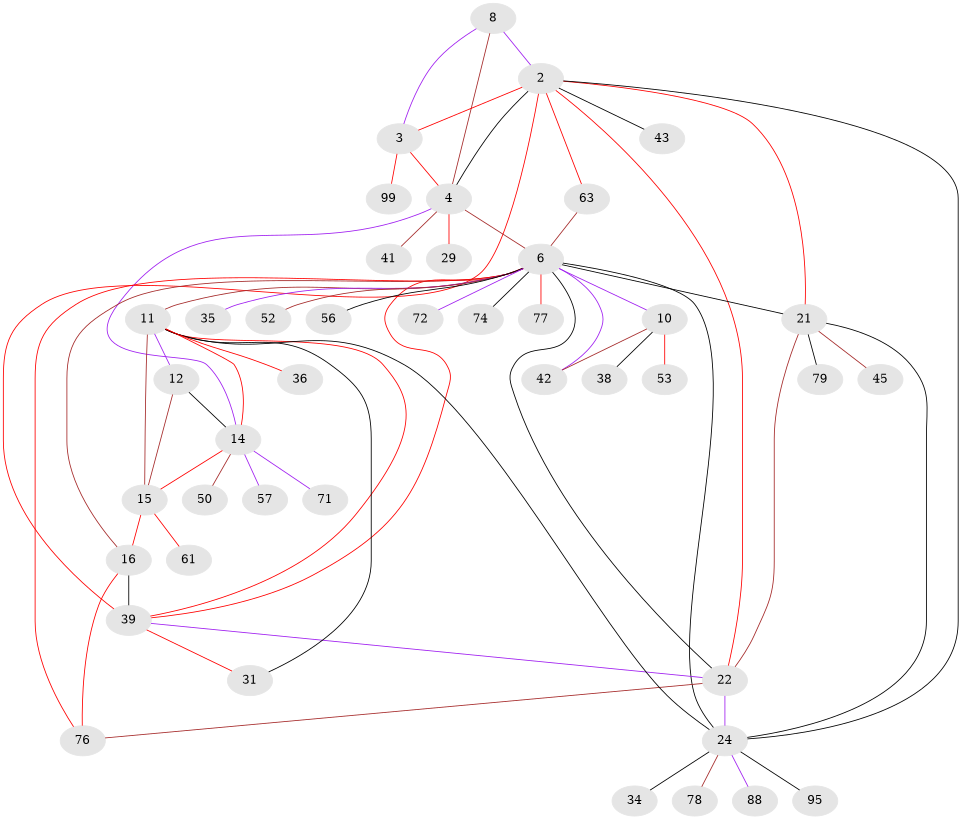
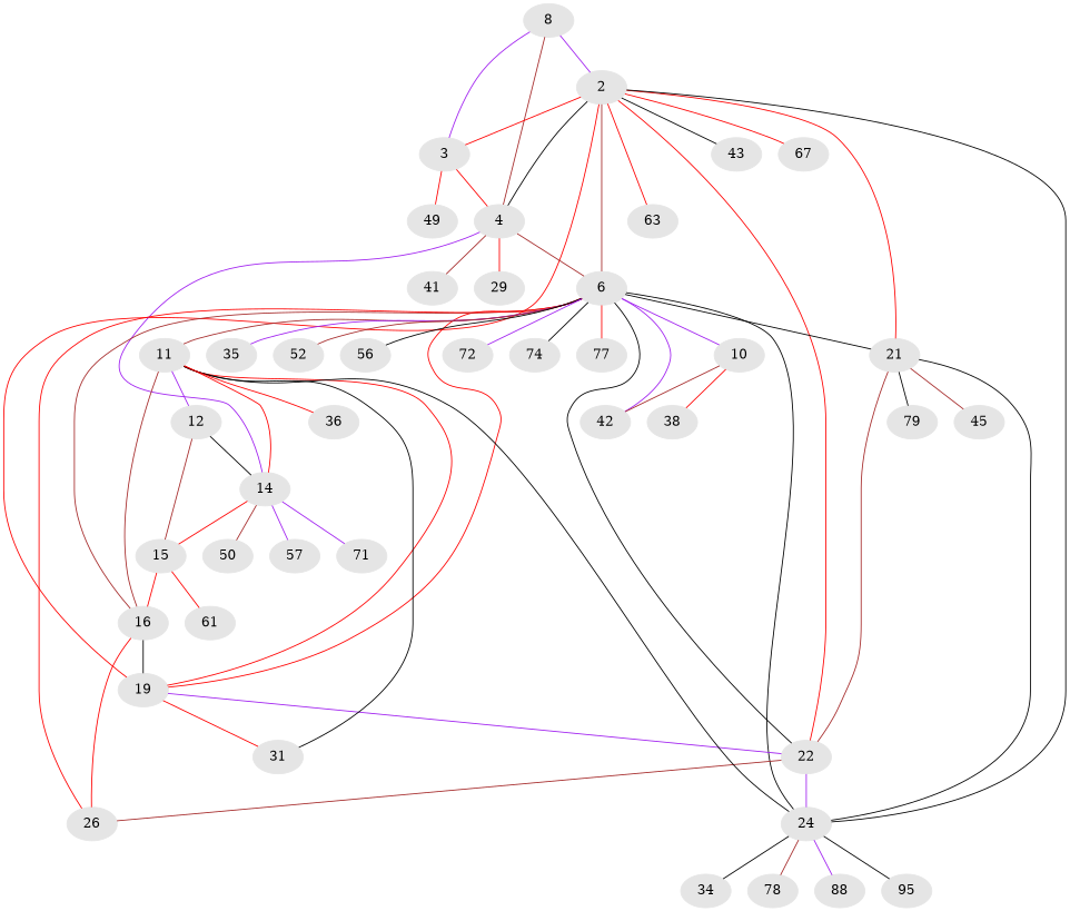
  graph {
    node [color=gray90 style=filled]
    edge [color=red]
    n1 [label=8 super="+39+32+91"]
    2 [super="+5+47+25"]
    3
    4
    6 [super="+101+51+8+7"]
-   19 [super="+20+104+44+58" label=39]
+   19 [super="+20+104+44+58"]
    21 [super="+60"]
    22
    24 [super="+28+30"]
    43 [super="+84+108"]
    63
-   49 [label=99]
+   67 [super="+81"]
+   49
    14
    29
    41 [super="+68"]
    10 [super="+62+89+93"]
    11 [super="+94+13"]
    16 [super="+70+18+17"]
-   26 [super="+90+33+37" label=76]
+   26 [super="+90+33+37"]
    35
    42 [super="+86+65"]
    52
    56
    72
    74
    77
    31 [super="+59"]
    45
    79
    34
    78
    88
    95 [super="+102"]
    15
    50 [super="+96"]
    57
    71
    38
-   53
    12 [super="+40"]
    36
    61 [super="+73+103"]
    n1 -- 2 [color=purple weight=2]
    n1 -- 3 [color=purple]
    n1 -- 4 [color=brown]
    2 -- 3 [weight=2]
    2 -- 4 [color=black weight=2]
-   63 -- 6 [color=brown weight=2]
+   2 -- 6 [color=brown weight=2]
    2 -- 19
    2 -- 21
    2 -- 22
    2 -- 24 [color=black]
    2 -- 43 [color=black weight=2]
    2 -- 63
+   2 -- 67
    3 -- 4
    3 -- 49
    4 -- 6 [color=brown]
    4 -- 14 [color=purple]
    4 -- 29
    4 -- 41 [color=brown]
    6 -- 19
    6 -- 21 [color=black]
    6 -- 22 [color=black]
    6 -- 24 [color=black]
    6 -- 10 [color=purple weight=4]
    6 -- 11 [color=brown]
    6 -- 16 [color=brown]
    6 -- 26
    6 -- 35 [color=purple]
    6 -- 42 [color=purple]
    6 -- 52 [color=brown]
    6 -- 56 [color=black]
    6 -- 72 [color=purple]
    6 -- 74 [color=black]
    6 -- 77
    19 -- 22 [color=purple]
    19 -- 31
    21 -- 22 [color=brown]
    21 -- 24 [color=black]
    21 -- 45 [color=brown]
    21 -- 79 [color=black]
    22 -- 24 [color=purple]
    22 -- 26 [color=brown]
    24 -- 34 [color=black]
    24 -- 78 [color=brown]
    24 -- 88 [color=purple]
    24 -- 95 [color=black]
    14 -- 15
    14 -- 50 [color=brown]
    14 -- 57 [color=purple]
    14 -- 71 [color=purple]
    10 -- 42 [color=brown]
-   10 -- 38 [color=black]
-   10 -- 53
+   10 -- 38
    11 -- 19
    11 -- 24 [color=black]
    11 -- 14 [weight=2]
    11 -- 31 [color=black]
-   11 -- 15 [color=brown weight=2]
+   11 -- 16 [color=brown weight=2]
    11 -- 12 [color=purple weight=2]
    11 -- 36
    16 -- 19 [color=black weight=6]
    16 -- 26
    15 -- 16
    15 -- 61
    12 -- 14 [color=black]
    12 -- 15 [color=brown]
  }
